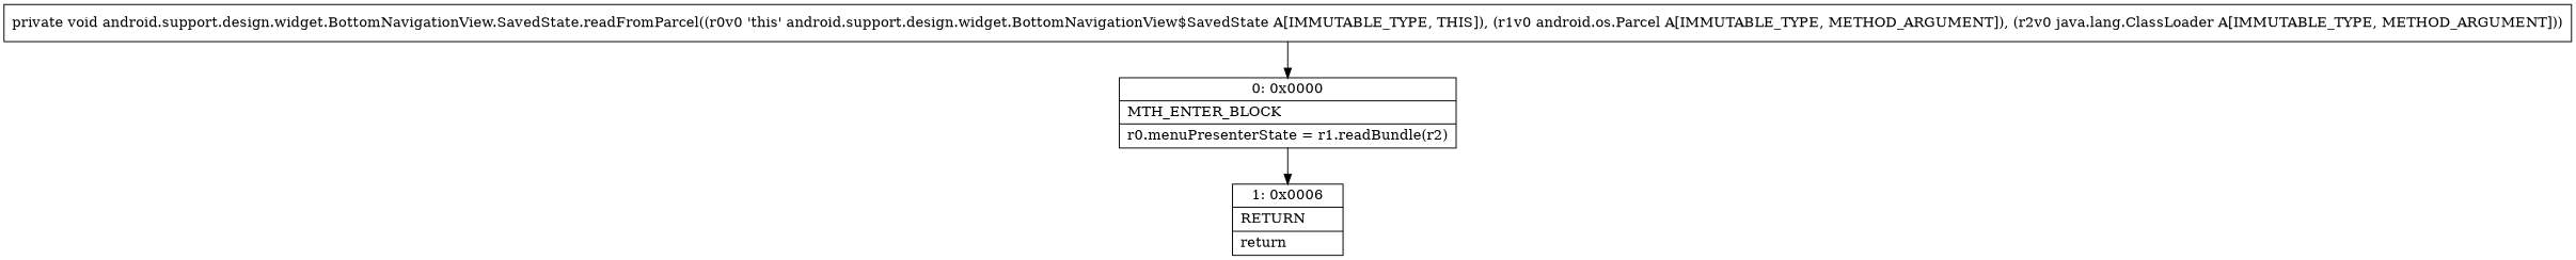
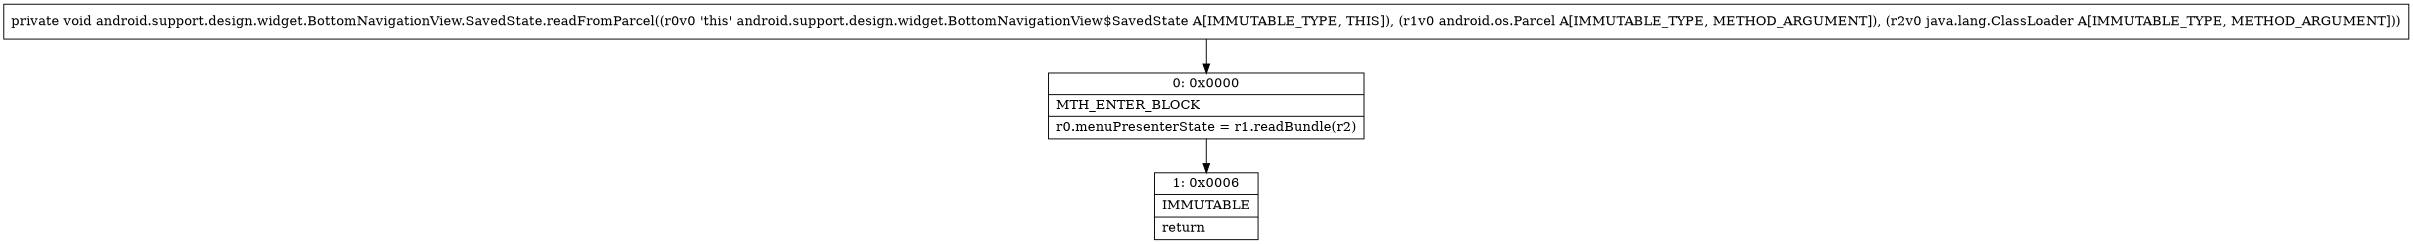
  digraph {
    node [shape=record]
    n1 [label="{0\:\ 0x0000|MTH_ENTER_BLOCK\l|r0.menuPresenterState = r1.readBundle(r2)\l}"]
-   n2 [label="{1\:\ 0x0006|RETURN\l|return\l}"]
+   n2 [label="{1\:\ 0x0006|IMMUTABLE\l|return\l}"]
    n3 [label="{private void android.support.design.widget.BottomNavigationView.SavedState.readFromParcel((r0v0 'this' android.support.design.widget.BottomNavigationView$SavedState A[IMMUTABLE_TYPE, THIS]), (r1v0 android.os.Parcel A[IMMUTABLE_TYPE, METHOD_ARGUMENT]), (r2v0 java.lang.ClassLoader A[IMMUTABLE_TYPE, METHOD_ARGUMENT])) }"]
    n1 -> n2
    n3 -> n1
  }
